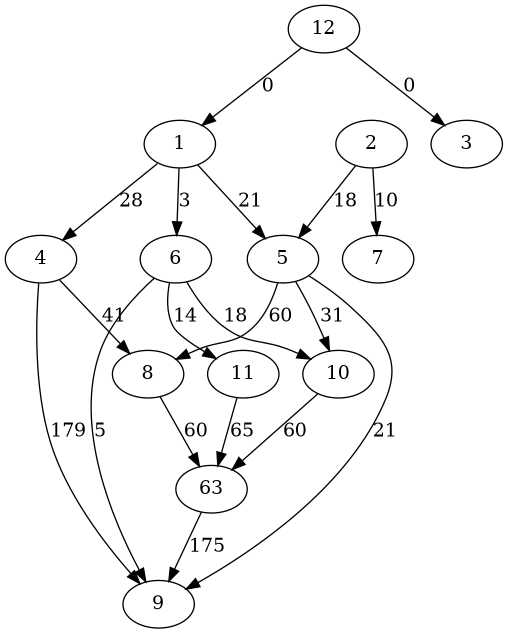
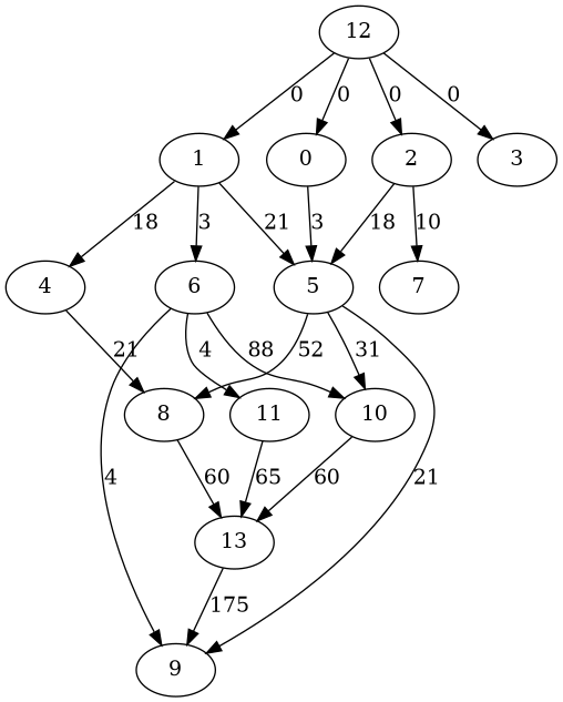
  digraph {
+   0
    5
    4
    8
    9
    10
-   13 [label=63]
+   13
    1
    6
    11
    2
    7
    12
    3
-   5 -> 8 [label=60]
+   0 -> 5 [label=3]
+   5 -> 8 [label=52]
    5 -> 9 [label=21]
    5 -> 10 [label=31]
-   4 -> 8 [label=41]
-   4 -> 9 [label=179]
+   4 -> 8 [label=21]
    8 -> 13 [label=60]
    10 -> 13 [label=60]
    13 -> 9 [label=175]
    1 -> 5 [label=21]
-   1 -> 4 [label=28]
+   1 -> 4 [label=18]
    1 -> 6 [label=3]
-   6 -> 9 [label=5]
-   6 -> 10 [label=18]
-   6 -> 11 [label=14]
+   6 -> 9 [label=4]
+   6 -> 10 [label=88]
+   6 -> 11 [label=4]
    11 -> 13 [label=65]
    2 -> 5 [label=18]
    2 -> 7 [label=10]
+   12 -> 0 [label=0]
    12 -> 1 [label=0]
+   12 -> 2 [label=0]
    12 -> 3 [label=0]
  }
